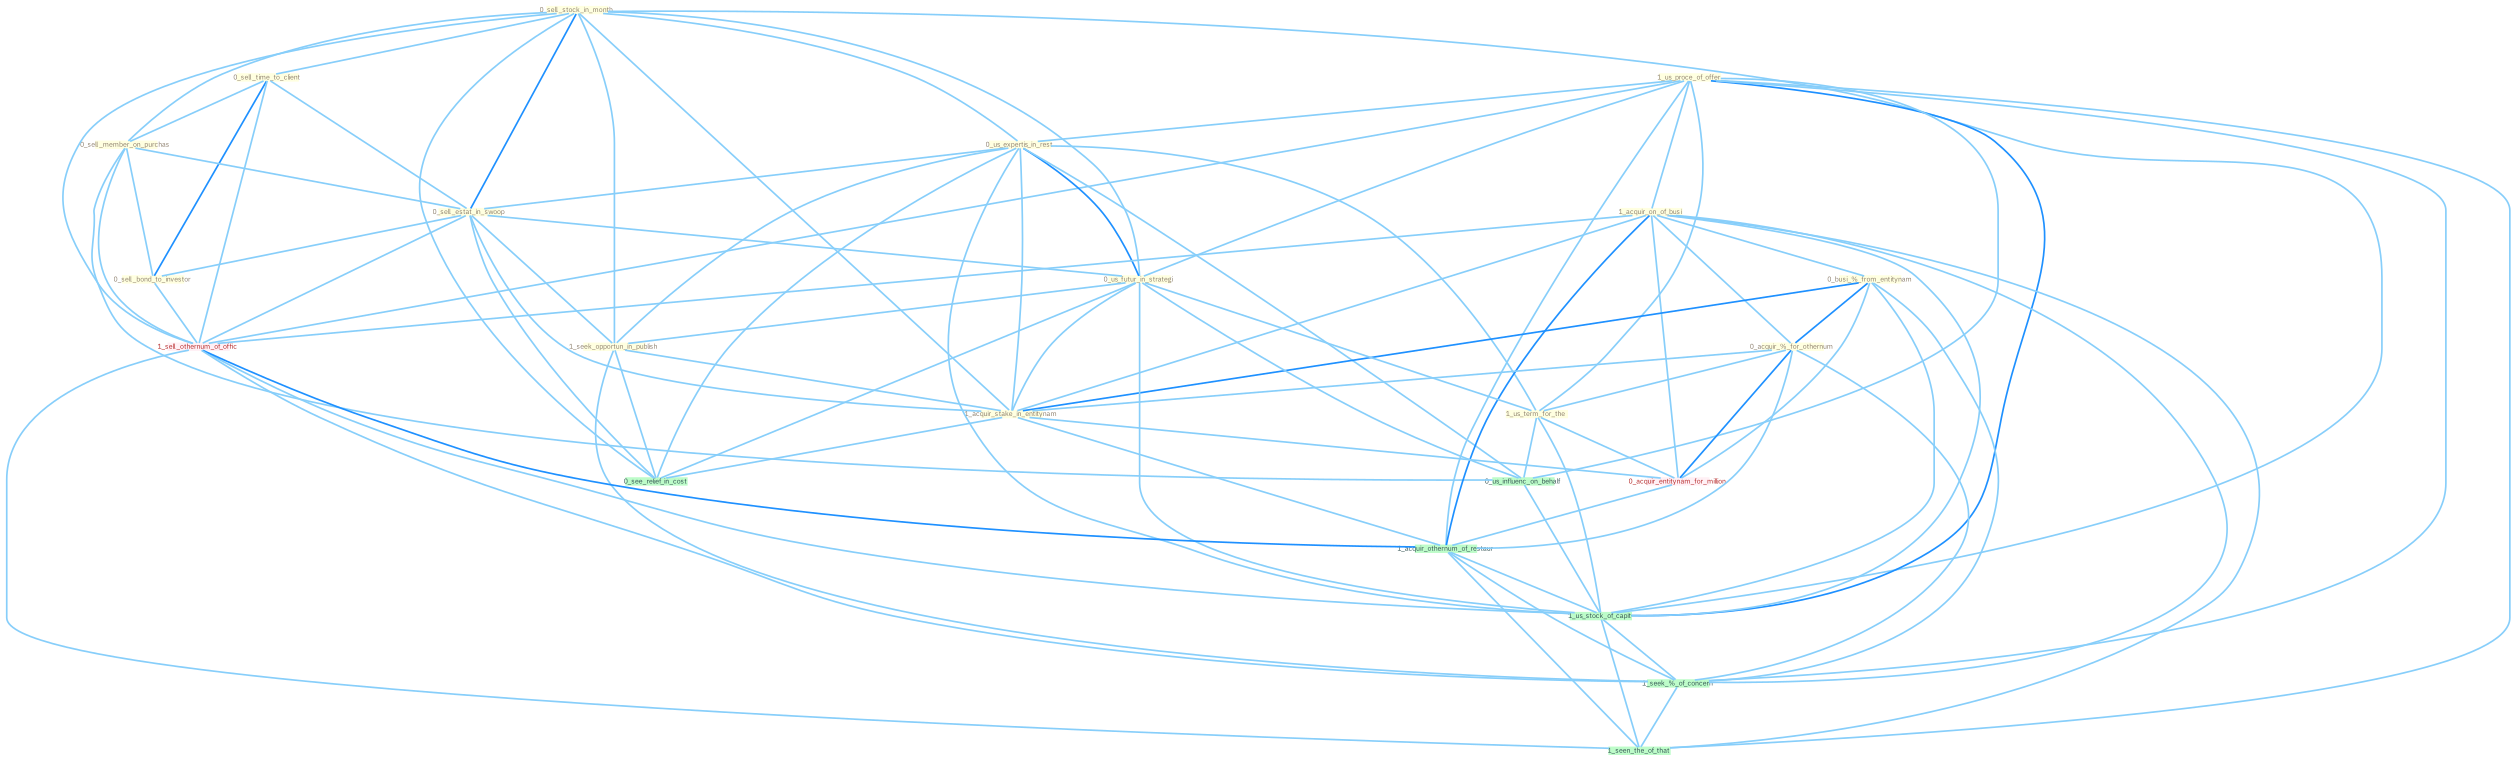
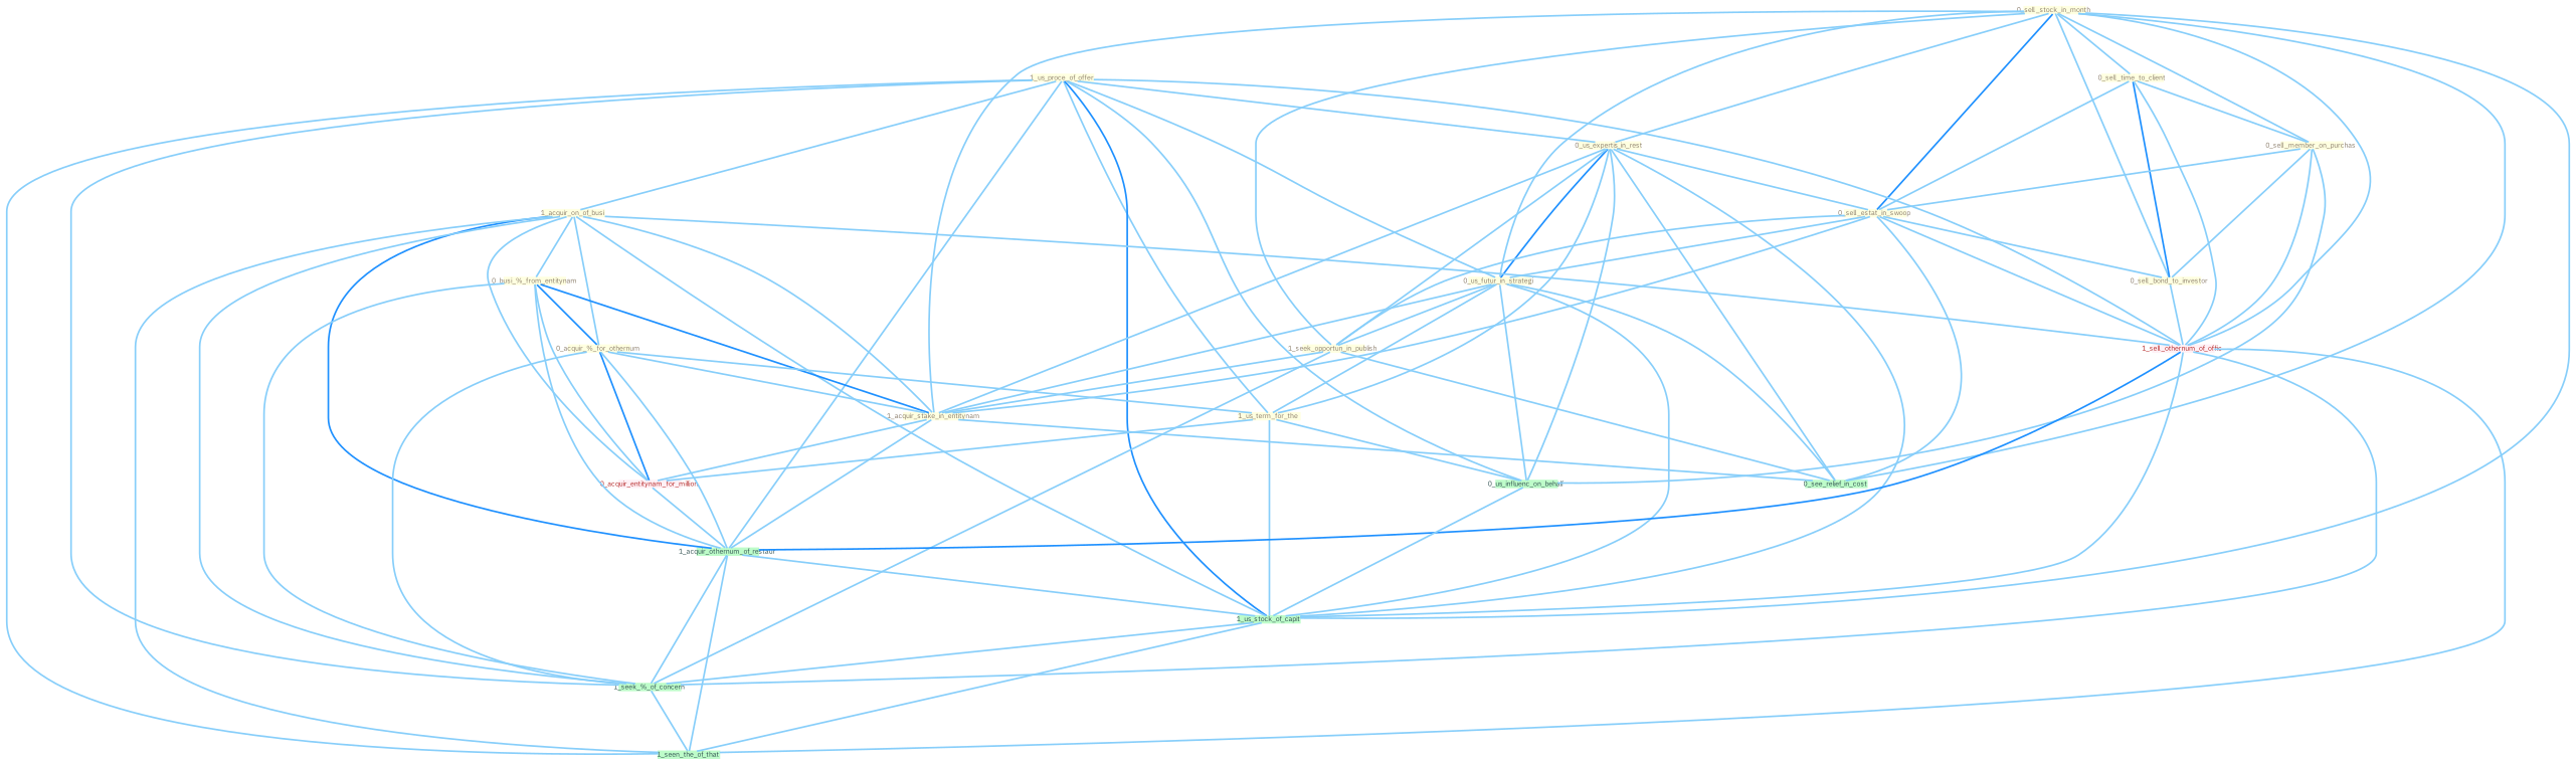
  graph {
    fontname="IBM Plex Sans"
    node [color="#ffffe0" fixedsize=true fontcolor="#8b7d6b" fontname="IBM Plex Sans" fontsize=4 shape=polygon style=filled]
    edge [color="#87cefa" fontname="IBM Plex Sans" w=1]
    "0_sell_stock_in_month " [height=.06 width=.5]
    "0_sell_time_to_client " [height=.06 width=.5]
    "0_sell_member_on_purchas " [height=.06 width=.5]
    "1_us_proce_of_offer " [height=.06 width=.5]
    "0_us_expertis_in_rest " [height=.06 width=.5]
    "1_acquir_on_of_busi " [height=.06 width=.5]
    "0_sell_estat_in_swoop " [height=.06 width=.5]
    n8 [height=.06 label="0_busi_%_from_entitynam" width=.5]
    "0_acquir_%_for_othernum " [height=.06 width=.5]
    "0_us_futur_in_strategi " [height=.06 width=.5]
    "1_us_term_for_the " [height=.06 width=.5]
    "0_sell_bond_to_investor " [height=.06 width=.5]
    "1_seek_opportun_in_publish " [height=.06 width=.5]
    "1_acquir_stake_in_entitynam " [height=.06 width=.5]
    "0_acquir_entitynam_for_million " [color="#fff0f5" fontcolor="#b22222" height=.06 width=.5]
    "1_sell_othernum_of_offic " [color="#fff0f5" fontcolor="#b22222" height=.06 width=.5]
    "0_see_relief_in_cost " [color="#BDFCC9" fontcolor="#2f4f4f" height=.06 width=.5]
    "1_us_stock_of_capit " [color="#BDFCC9" fontcolor="#2f4f4f" height=.06 width=.5]
    "0_us_influenc_on_behalf " [color="#BDFCC9" fontcolor="#2f4f4f" height=.06 width=.5]
    "1_acquir_othernum_of_restaur " [color="#BDFCC9" fontcolor="#2f4f4f" height=.06 width=.5]
    "1_seek_%_of_concern " [color="#BDFCC9" fontcolor="#2f4f4f" height=.06 width=.5]
    "1_seen_the_of_that " [color="#BDFCC9" fontcolor="#2f4f4f" height=.06 width=.5]
    subgraph sub_1 {
      "0_sell_stock_in_month "
      "0_sell_time_to_client "
      "0_sell_member_on_purchas "
      "1_us_proce_of_offer "
      "0_us_expertis_in_rest "
      "1_acquir_on_of_busi "
      "0_sell_estat_in_swoop "
      n8
      "0_acquir_%_for_othernum "
      "0_us_futur_in_strategi "
      "1_us_term_for_the "
      "0_sell_bond_to_investor "
      "1_seek_opportun_in_publish "
      "1_acquir_stake_in_entitynam "
    }
    subgraph sub_2 {
      "0_acquir_entitynam_for_million "
      "1_sell_othernum_of_offic "
    }
    "0_sell_stock_in_month " -- "0_sell_time_to_client "
    "0_sell_stock_in_month " -- "0_sell_member_on_purchas "
    "0_sell_stock_in_month " -- "0_us_expertis_in_rest "
    "0_sell_stock_in_month " -- "0_sell_estat_in_swoop " [color="#1e90ff" w=2]
    "0_sell_stock_in_month " -- "0_us_futur_in_strategi "
+   "0_sell_stock_in_month " -- "0_sell_bond_to_investor "
    "0_sell_stock_in_month " -- "1_seek_opportun_in_publish "
    "0_sell_stock_in_month " -- "1_acquir_stake_in_entitynam "
    "0_sell_stock_in_month " -- "1_sell_othernum_of_offic "
    "0_sell_stock_in_month " -- "0_see_relief_in_cost "
    "0_sell_stock_in_month " -- "1_us_stock_of_capit "
    "0_sell_time_to_client " -- "0_sell_member_on_purchas "
    "0_sell_time_to_client " -- "0_sell_estat_in_swoop "
    "0_sell_time_to_client " -- "0_sell_bond_to_investor " [color="#1e90ff" w=2]
    "0_sell_time_to_client " -- "1_sell_othernum_of_offic "
    "0_sell_member_on_purchas " -- "0_sell_estat_in_swoop "
    "0_sell_member_on_purchas " -- "0_sell_bond_to_investor "
    "0_sell_member_on_purchas " -- "1_sell_othernum_of_offic "
    "0_sell_member_on_purchas " -- "0_us_influenc_on_behalf "
    "1_us_proce_of_offer " -- "0_us_expertis_in_rest "
    "1_us_proce_of_offer " -- "1_acquir_on_of_busi "
    "1_us_proce_of_offer " -- "0_us_futur_in_strategi "
    "1_us_proce_of_offer " -- "1_us_term_for_the "
    "1_us_proce_of_offer " -- "1_sell_othernum_of_offic "
    "1_us_proce_of_offer " -- "1_us_stock_of_capit " [color="#1e90ff" w=2]
    "1_us_proce_of_offer " -- "0_us_influenc_on_behalf "
    "1_us_proce_of_offer " -- "1_acquir_othernum_of_restaur "
    "1_us_proce_of_offer " -- "1_seek_%_of_concern "
    "1_us_proce_of_offer " -- "1_seen_the_of_that "
    "0_us_expertis_in_rest " -- "0_sell_estat_in_swoop "
    "0_us_expertis_in_rest " -- "0_us_futur_in_strategi " [color="#1e90ff" w=2]
    "0_us_expertis_in_rest " -- "1_us_term_for_the "
    "0_us_expertis_in_rest " -- "1_seek_opportun_in_publish "
    "0_us_expertis_in_rest " -- "1_acquir_stake_in_entitynam "
    "0_us_expertis_in_rest " -- "0_see_relief_in_cost "
    "0_us_expertis_in_rest " -- "1_us_stock_of_capit "
    "0_us_expertis_in_rest " -- "0_us_influenc_on_behalf "
    "1_acquir_on_of_busi " -- n8
    "1_acquir_on_of_busi " -- "0_acquir_%_for_othernum "
    "1_acquir_on_of_busi " -- "1_acquir_stake_in_entitynam "
    "1_acquir_on_of_busi " -- "0_acquir_entitynam_for_million "
    "1_acquir_on_of_busi " -- "1_sell_othernum_of_offic "
    "1_acquir_on_of_busi " -- "1_us_stock_of_capit "
    "1_acquir_on_of_busi " -- "1_acquir_othernum_of_restaur " [color="#1e90ff" w=2]
    "1_acquir_on_of_busi " -- "1_seek_%_of_concern "
    "1_acquir_on_of_busi " -- "1_seen_the_of_that "
    "0_sell_estat_in_swoop " -- "0_us_futur_in_strategi "
    "0_sell_estat_in_swoop " -- "0_sell_bond_to_investor "
    "0_sell_estat_in_swoop " -- "1_seek_opportun_in_publish "
    "0_sell_estat_in_swoop " -- "1_acquir_stake_in_entitynam "
    "0_sell_estat_in_swoop " -- "1_sell_othernum_of_offic "
    "0_sell_estat_in_swoop " -- "0_see_relief_in_cost "
    n8 -- "0_acquir_%_for_othernum " [color="#1e90ff" w=2]
    n8 -- "1_acquir_stake_in_entitynam " [color="#1e90ff" w=2]
    n8 -- "0_acquir_entitynam_for_million "
-   n8 -- "1_us_stock_of_capit "
+   n8 -- "1_acquir_othernum_of_restaur "
    n8 -- "1_seek_%_of_concern "
    "0_acquir_%_for_othernum " -- "1_us_term_for_the "
    "0_acquir_%_for_othernum " -- "1_acquir_stake_in_entitynam "
    "0_acquir_%_for_othernum " -- "0_acquir_entitynam_for_million " [color="#1e90ff" w=2]
    "0_acquir_%_for_othernum " -- "1_acquir_othernum_of_restaur "
    "0_acquir_%_for_othernum " -- "1_seek_%_of_concern "
    "0_us_futur_in_strategi " -- "1_us_term_for_the "
    "0_us_futur_in_strategi " -- "1_seek_opportun_in_publish "
    "0_us_futur_in_strategi " -- "1_acquir_stake_in_entitynam "
    "0_us_futur_in_strategi " -- "0_see_relief_in_cost "
    "0_us_futur_in_strategi " -- "1_us_stock_of_capit "
    "0_us_futur_in_strategi " -- "0_us_influenc_on_behalf "
    "1_us_term_for_the " -- "0_acquir_entitynam_for_million "
    "1_us_term_for_the " -- "1_us_stock_of_capit "
    "1_us_term_for_the " -- "0_us_influenc_on_behalf "
    "0_sell_bond_to_investor " -- "1_sell_othernum_of_offic "
    "1_seek_opportun_in_publish " -- "1_acquir_stake_in_entitynam "
    "1_seek_opportun_in_publish " -- "0_see_relief_in_cost "
    "1_seek_opportun_in_publish " -- "1_seek_%_of_concern "
    "1_acquir_stake_in_entitynam " -- "0_acquir_entitynam_for_million "
    "1_acquir_stake_in_entitynam " -- "0_see_relief_in_cost "
    "1_acquir_stake_in_entitynam " -- "1_acquir_othernum_of_restaur "
    "0_acquir_entitynam_for_million " -- "1_acquir_othernum_of_restaur "
    "1_sell_othernum_of_offic " -- "1_us_stock_of_capit "
    "1_sell_othernum_of_offic " -- "1_acquir_othernum_of_restaur " [color="#1e90ff" w=2]
    "1_sell_othernum_of_offic " -- "1_seek_%_of_concern "
    "1_sell_othernum_of_offic " -- "1_seen_the_of_that "
    "1_us_stock_of_capit " -- "1_seek_%_of_concern "
    "1_us_stock_of_capit " -- "1_seen_the_of_that "
    "0_us_influenc_on_behalf " -- "1_us_stock_of_capit "
    "1_acquir_othernum_of_restaur " -- "1_us_stock_of_capit "
    "1_acquir_othernum_of_restaur " -- "1_seek_%_of_concern "
    "1_acquir_othernum_of_restaur " -- "1_seen_the_of_that "
    "1_seek_%_of_concern " -- "1_seen_the_of_that "
  }
